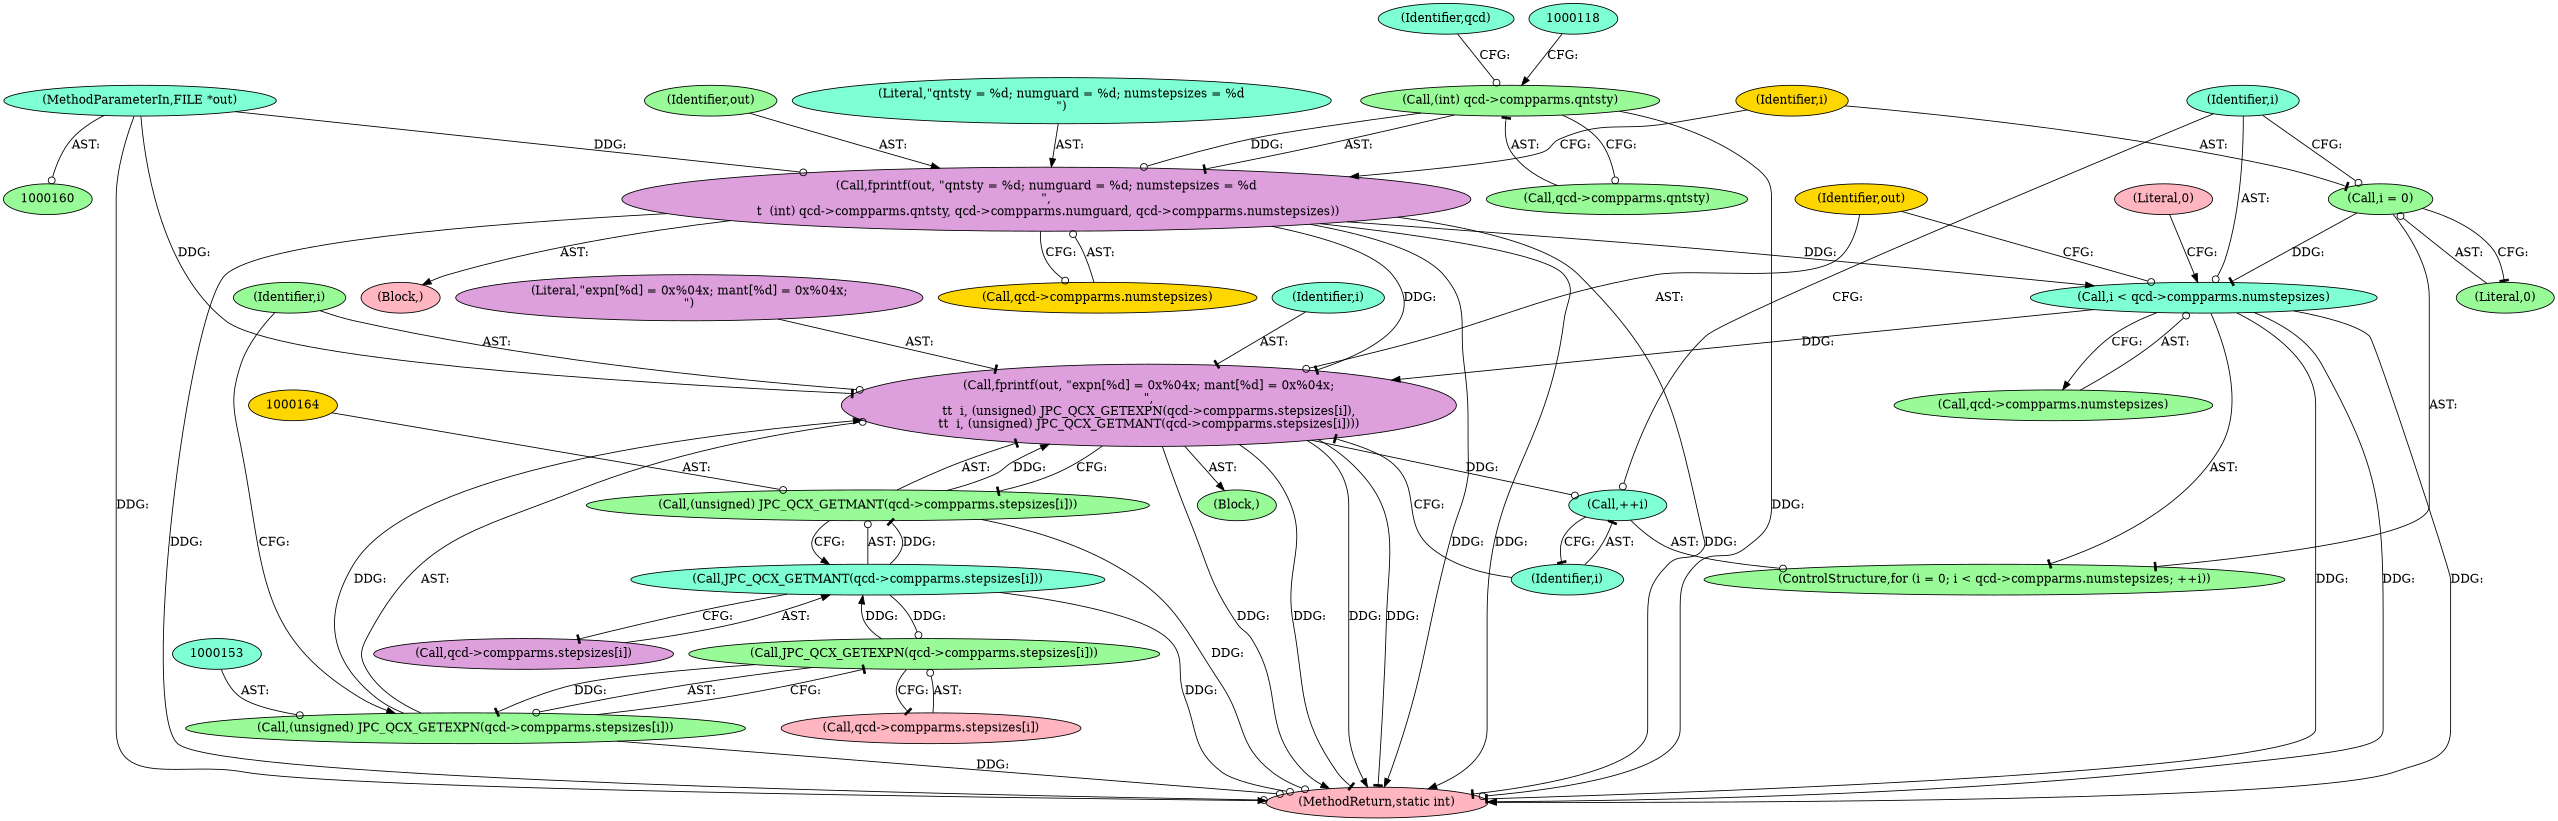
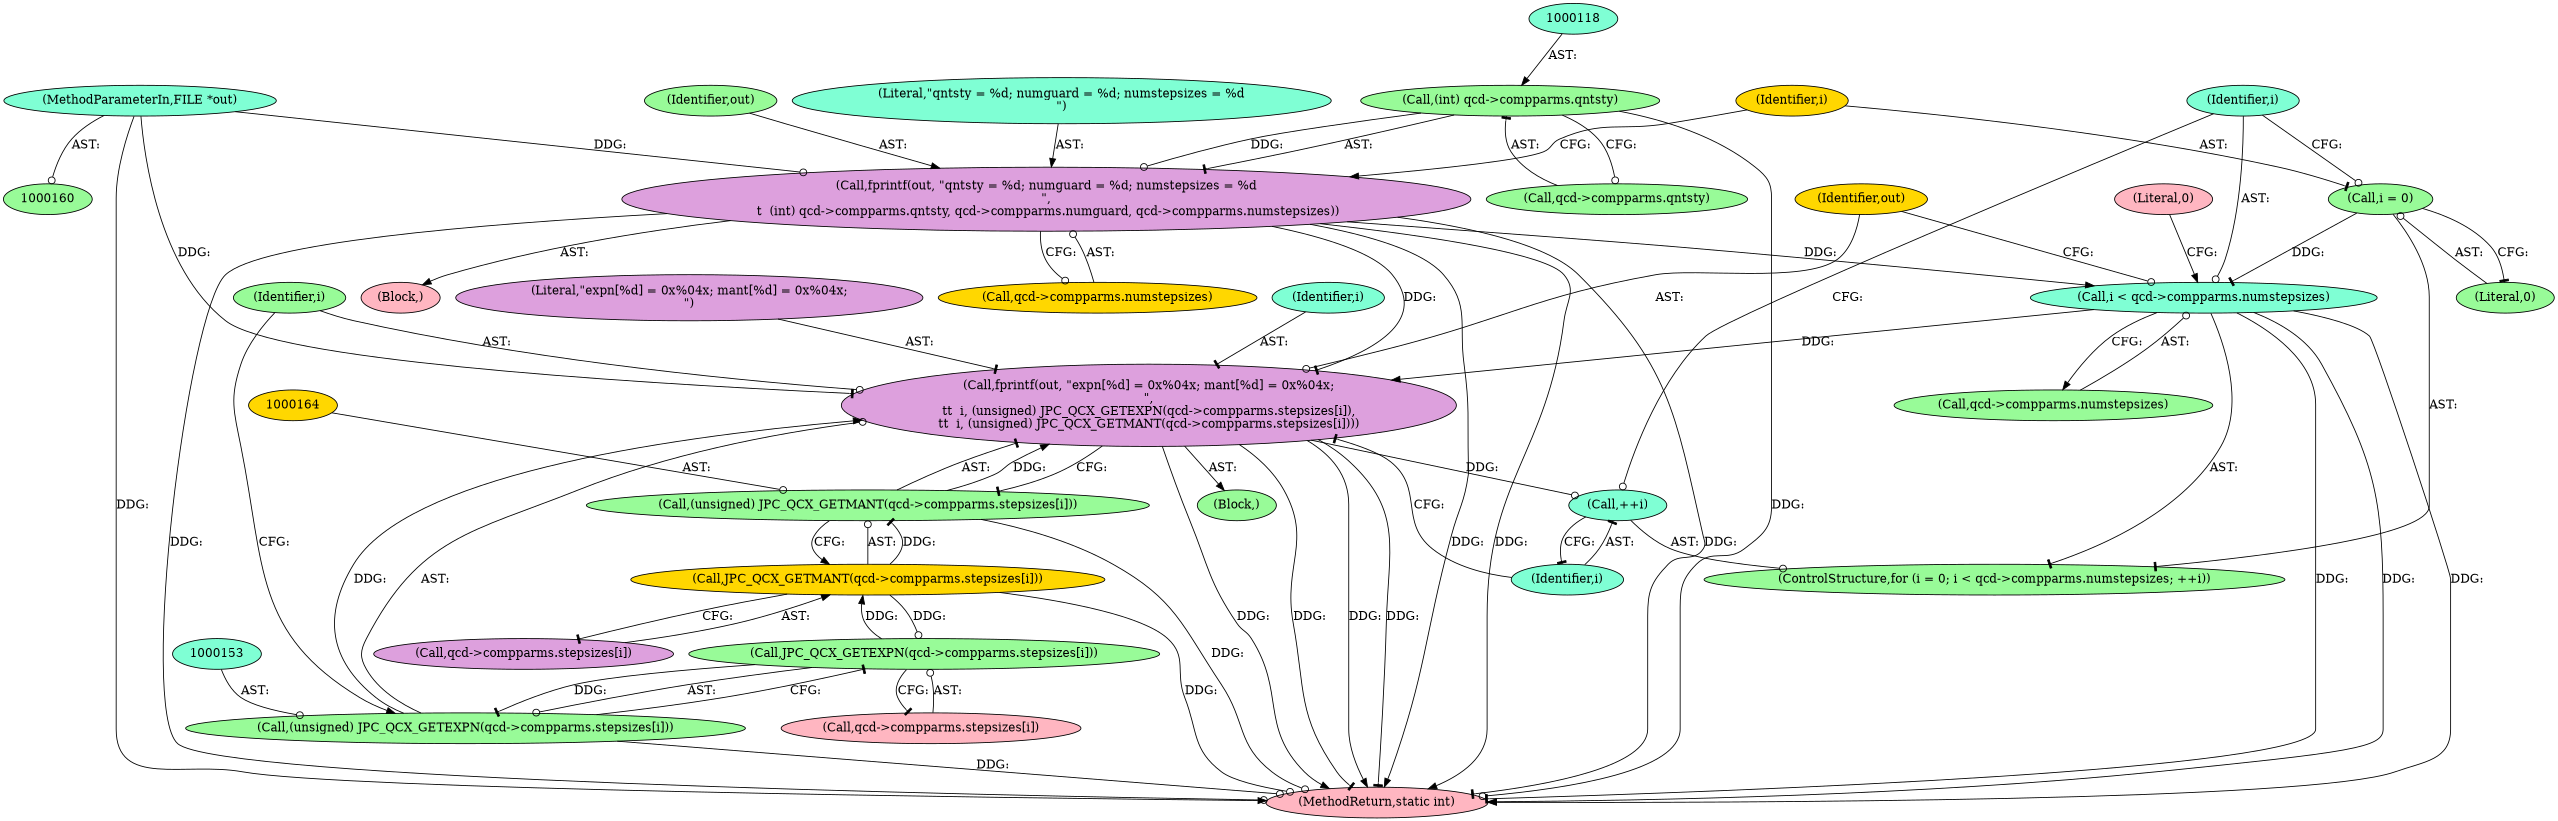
  digraph {
    node [fillcolor=palegreen style=filled]
    edge [arrowhead=odot]
    n1 [fillcolor=plum label="(Call,fprintf(out, \"expn[%d] = 0x%04x; mant[%d] = 0x%04x;\n\",\n\t\t  i, (unsigned) JPC_QCX_GETEXPN(qcd->compparms.stepsizes[i]),\n\t\t  i, (unsigned) JPC_QCX_GETMANT(qcd->compparms.stepsizes[i])))"]
    n2 [fillcolor=aquamarine label="(Call,++i)"]
    n3 [label="(Call,(unsigned) JPC_QCX_GETMANT(qcd->compparms.stepsizes[i]))"]
    n4 [fillcolor=lightpink label="(MethodReturn,static int)"]
    n5 [label="(Block,)"]
    n6 [label="(ControlStructure,for (i = 0; i < qcd->compparms.numstepsizes; ++i))"]
    n7 [fillcolor=aquamarine label="(Identifier,i)"]
-   n8 [fillcolor=aquamarine label="(Call,JPC_QCX_GETMANT(qcd->compparms.stepsizes[i]))"]
+   n8 [fillcolor=gold label="(Call,JPC_QCX_GETMANT(qcd->compparms.stepsizes[i]))"]
    n9 [fillcolor=plum label="(Call,fprintf(out, \"qntsty = %d; numguard = %d; numstepsizes = %d\n\",\n \t  (int) qcd->compparms.qntsty, qcd->compparms.numguard, qcd->compparms.numstepsizes))"]
    n10 [fillcolor=aquamarine label="(Call,i < qcd->compparms.numstepsizes)"]
    n11 [fillcolor=lightpink label="(Block,)"]
    n12 [fillcolor=gold label="(Call,qcd->compparms.numstepsizes)"]
    n13 [label="(Call,qcd->compparms.numstepsizes)"]
    n14 [fillcolor=aquamarine label="(MethodParameterIn,FILE *out)"]
    n15 [label=1000160]
    n16 [label="(Call,(int) qcd->compparms.qntsty)"]
    n17 [label="(Call,qcd->compparms.qntsty)"]
    n18 [label="(Call,i = 0)"]
    n19 [label="(Literal,0)"]
    n20 [label="(Call,(unsigned) JPC_QCX_GETEXPN(qcd->compparms.stepsizes[i]))"]
    n21 [label="(Call,JPC_QCX_GETEXPN(qcd->compparms.stepsizes[i]))"]
    n22 [fillcolor=lightpink label="(Call,qcd->compparms.stepsizes[i])"]
    n23 [fillcolor=plum label="(Call,qcd->compparms.stepsizes[i])"]
    n24 [label="(Identifier,i)"]
    n25 [label="(Identifier,out)"]
    n26 [fillcolor=gold label="(Identifier,i)"]
    n27 [fillcolor=plum label="(Literal,\"expn[%d] = 0x%04x; mant[%d] = 0x%04x;\n\")"]
    n28 [fillcolor=aquamarine label="(Identifier,i)"]
    n29 [fillcolor=lightpink label="(Literal,0)"]
    n30 [fillcolor=gold label="(Identifier,out)"]
-   n31 [fillcolor=aquamarine label="(Identifier,qcd)"]
    n32 [fillcolor=aquamarine label="(Literal,\"qntsty = %d; numguard = %d; numstepsizes = %d\n\")"]
    n33 [fillcolor=aquamarine label="(Identifier,i)"]
    1000118 [fillcolor=aquamarine]
    1000153 [fillcolor=aquamarine]
    1000164 [fillcolor=gold]
    n1 -> n2 [label="DDG: "]
    n1 -> n3 [arrowhead=tee label="CFG: "]
    n1 -> n4 [arrowhead=normal label="DDG: "]
    n1 -> n4 [arrowhead=tee label="DDG: "]
    n1 -> n4 [arrowhead=normal label="DDG: "]
    n1 -> n4 [arrowhead=tee label="DDG: "]
    n1 -> n5 [arrowhead=normal label="AST: "]
    n2 -> n6 [label="AST: "]
    n2 -> n7 [arrowhead=tee label="CFG: "]
    n3 -> n1 [arrowhead=tee label="AST: "]
    n3 -> n1 [arrowhead=normal label="DDG: "]
    n3 -> n4 [label="DDG: "]
    n3 -> n8 [arrowhead=normal label="CFG: "]
    n7 -> n1 [arrowhead=tee label="CFG: "]
    n7 -> n2 [arrowhead=tee label="AST: "]
    n8 -> n3 [label="AST: "]
    n8 -> n3 [arrowhead=tee label="DDG: "]
    n8 -> n4 [label="DDG: "]
    n8 -> n21 [label="DDG: "]
    n8 -> n23 [arrowhead=tee label="CFG: "]
    n9 -> n1 [arrowhead=tee label="DDG: "]
    n9 -> n4 [arrowhead=normal label="DDG: "]
    n9 -> n4 [arrowhead=normal label="DDG: "]
    n9 -> n4 [arrowhead=tee label="DDG: "]
    n9 -> n4 [label="DDG: "]
    n9 -> n10 [arrowhead=normal label="DDG: "]
    n9 -> n11 [arrowhead=normal label="AST: "]
    n9 -> n12 [label="CFG: "]
    n10 -> n1 [arrowhead=normal label="DDG: "]
    n10 -> n4 [arrowhead=normal label="DDG: "]
    n10 -> n4 [arrowhead=tee label="DDG: "]
    n10 -> n4 [arrowhead=normal label="DDG: "]
    n10 -> n6 [arrowhead=tee label="AST: "]
    n10 -> n13 [arrowhead=normal label="CFG: "]
    n12 -> n9 [label="AST: "]
    n13 -> n10 [label="AST: "]
    n14 -> n1 [arrowhead=tee label="DDG: "]
    n14 -> n4 [arrowhead=normal label="DDG: "]
    n14 -> n9 [label="DDG: "]
    n14 -> n15 [label="AST: "]
    n16 -> n4 [label="DDG: "]
    n16 -> n9 [arrowhead=tee label="AST: "]
    n16 -> n9 [label="DDG: "]
    n16 -> n17 [label="CFG: "]
    n17 -> n16 [arrowhead=tee label="AST: "]
    n18 -> n6 [arrowhead=tee label="AST: "]
    n18 -> n10 [arrowhead=tee label="DDG: "]
    n18 -> n19 [arrowhead=tee label="CFG: "]
    n19 -> n18 [label="AST: "]
    n20 -> n1 [label="AST: "]
    n20 -> n1 [arrowhead=normal label="DDG: "]
    n20 -> n4 [label="DDG: "]
    n20 -> n21 [arrowhead=tee label="CFG: "]
    n21 -> n8 [arrowhead=normal label="DDG: "]
    n21 -> n20 [label="AST: "]
    n21 -> n20 [arrowhead=tee label="DDG: "]
    n21 -> n22 [arrowhead=tee label="CFG: "]
    n22 -> n21 [label="AST: "]
    n23 -> n8 [arrowhead=normal label="AST: "]
    n24 -> n1 [label="AST: "]
    n24 -> n20 [arrowhead=normal label="CFG: "]
    n25 -> n9 [arrowhead=normal label="AST: "]
    n26 -> n9 [arrowhead=normal label="CFG: "]
    n26 -> n18 [arrowhead=tee label="AST: "]
    n27 -> n1 [arrowhead=tee label="AST: "]
    n28 -> n1 [arrowhead=tee label="AST: "]
    n29 -> n10 [arrowhead=normal label="CFG: "]
    n30 -> n1 [label="AST: "]
    n30 -> n10 [label="CFG: "]
-   n31 -> n16 [label="CFG: "]
    n32 -> n9 [arrowhead=normal label="AST: "]
    n33 -> n2 [label="CFG: "]
    n33 -> n10 [label="AST: "]
    n33 -> n18 [label="CFG: "]
-   1000118 -> n16 [arrowhead=normal label="CFG: "]
+   1000118 -> n16 [arrowhead=normal label="AST: "]
    1000153 -> n20 [label="AST: "]
    1000164 -> n3 [label="AST: "]
  }
